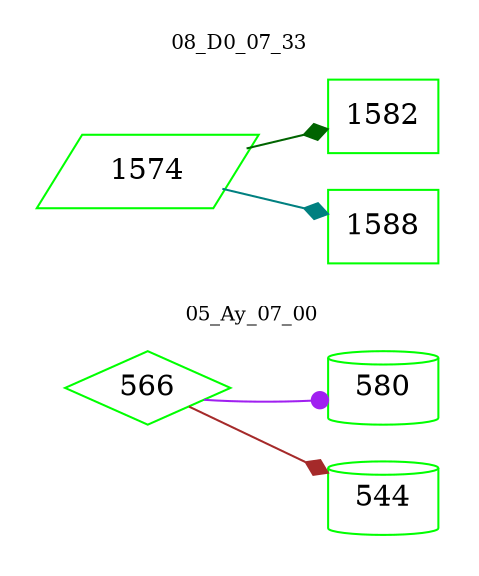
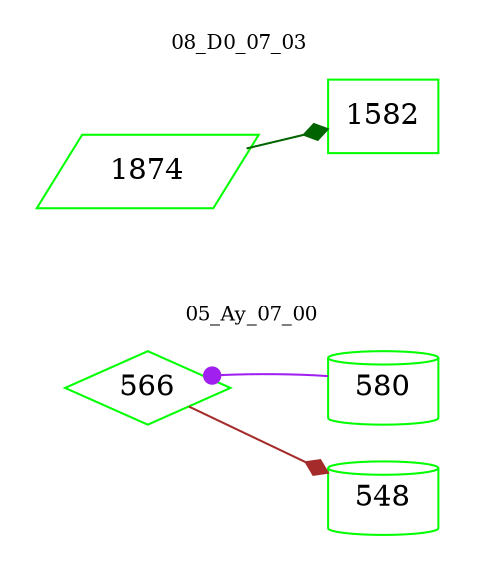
  digraph {
    rankdir=LR
    node [color=green shape=cylinder]
    edge [arrowhead=diamond]
    n1 [label=566 shape=diamond]
-   n2 [label=544]
+   n2 [label=548]
    n3 [label=580]
-   n4 [label=1574 shape=parallelogram]
-   n5 [label=1588 shape=box]
+   n4 [label=1874 shape=parallelogram]
    n6 [label=1582 shape=box]
    subgraph cluster_1 {
      color=white
      fontsize=10
      label="05_Ay_07_00"
      n1
      n2
      n3
    }
    subgraph cluster_2 {
      color=white
      fontsize=10
-     label="08_D0_07_33"
+     label="08_D0_07_03"
      n4
-     n5
      n6
    }
    n1 -> n2 [color=brown]
-   n1 -> n3 [arrowhead=dot color=purple]
-   n4 -> n5 [color=teal]
+   n3 -> n1 [arrowhead=dot color=purple]
    n4 -> n6 [color=darkgreen]
  }
